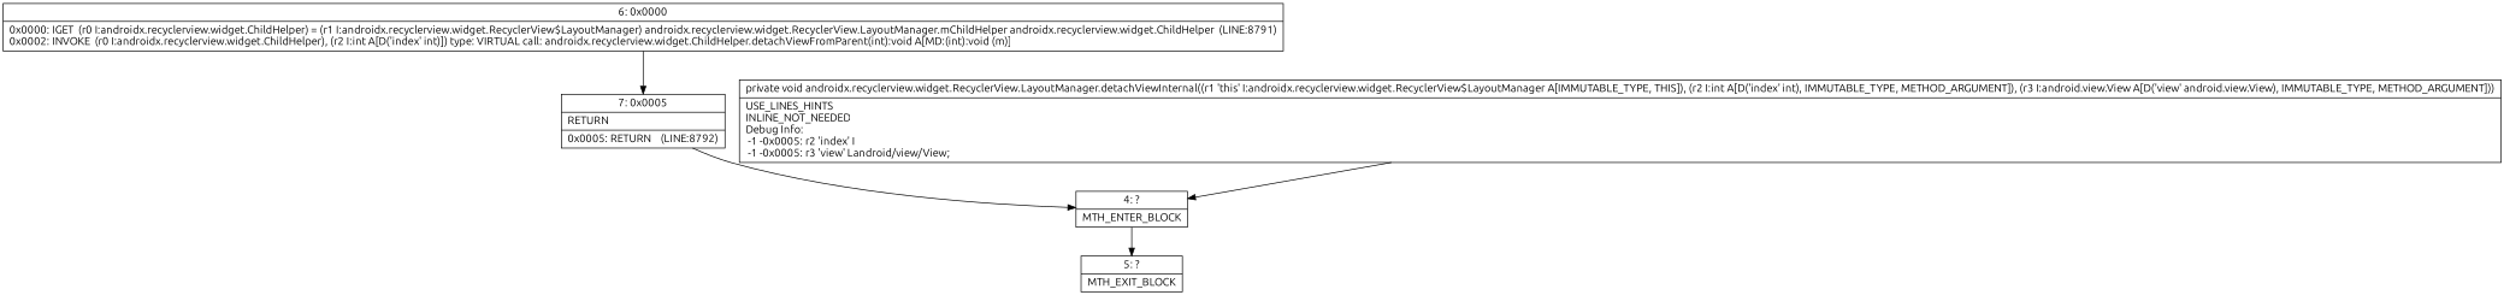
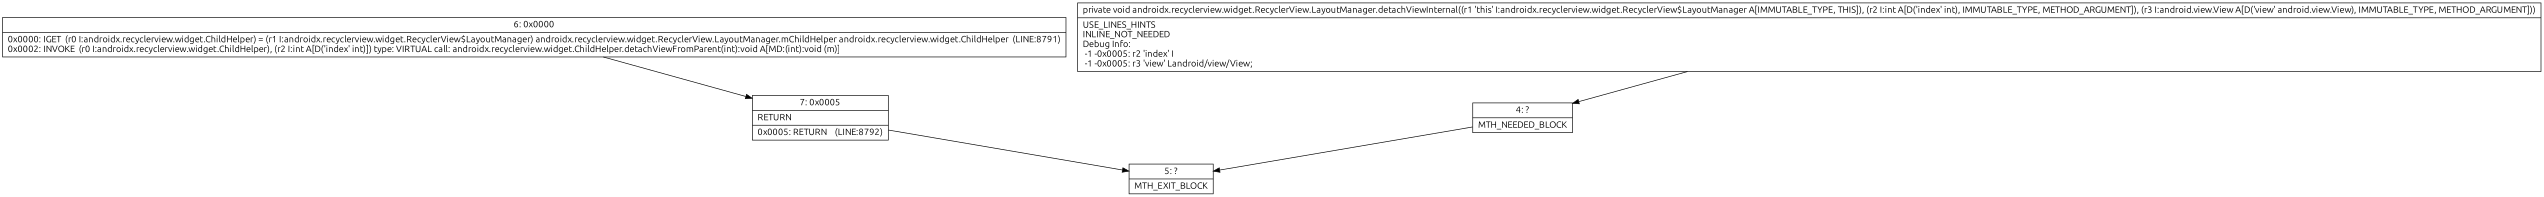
  digraph {
    fontname=Ubuntu
    node [fontname=Ubuntu shape=record]
    edge [fontname=Ubuntu]
-   n1 [label="{4\:\ ?|MTH_ENTER_BLOCK\l}"]
+   n1 [label="{4\:\ ?|MTH_NEEDED_BLOCK\l}"]
    n2 [label="{5\:\ ?|MTH_EXIT_BLOCK\l}"]
    n3 [label="{6\:\ 0x0000|0x0000: IGET  (r0 I:androidx.recyclerview.widget.ChildHelper) = (r1 I:androidx.recyclerview.widget.RecyclerView$LayoutManager) androidx.recyclerview.widget.RecyclerView.LayoutManager.mChildHelper androidx.recyclerview.widget.ChildHelper  (LINE:8791)\l0x0002: INVOKE  (r0 I:androidx.recyclerview.widget.ChildHelper), (r2 I:int A[D('index' int)]) type: VIRTUAL call: androidx.recyclerview.widget.ChildHelper.detachViewFromParent(int):void A[MD:(int):void (m)]\l}"]
    n4 [label="{7\:\ 0x0005|RETURN\l|0x0005: RETURN    (LINE:8792)\l}"]
    n5 [label="{private void androidx.recyclerview.widget.RecyclerView.LayoutManager.detachViewInternal((r1 'this' I:androidx.recyclerview.widget.RecyclerView$LayoutManager A[IMMUTABLE_TYPE, THIS]), (r2 I:int A[D('index' int), IMMUTABLE_TYPE, METHOD_ARGUMENT]), (r3 I:android.view.View A[D('view' android.view.View), IMMUTABLE_TYPE, METHOD_ARGUMENT]))  | USE_LINES_HINTS\lINLINE_NOT_NEEDED\lDebug Info:\l  \-1 \-0x0005: r2 'index' I\l  \-1 \-0x0005: r3 'view' Landroid\/view\/View;\l}"]
    n1 -> n2
    n3 -> n4
-   n4 -> n1
+   n4 -> n2
    n5 -> n1
  }
